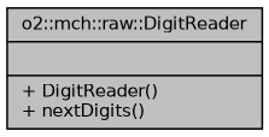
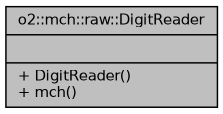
  digraph {
-   n1 [color=black fillcolor=grey75 fontcolor=black fontname=Helvetica fontsize=10 height=0.2 label="{o2::mch::raw::DigitReader\n||+ DigitReader()\l+ nextDigits()\l}" shape=record style=filled width=0.4]
+   n1 [color=black fillcolor=grey75 fontcolor=black fontname=Helvetica fontsize=10 height=0.2 label="{o2::mch::raw::DigitReader\n||+ DigitReader()\l+ mch()\l}" shape=record style=filled width=0.4]
  }
